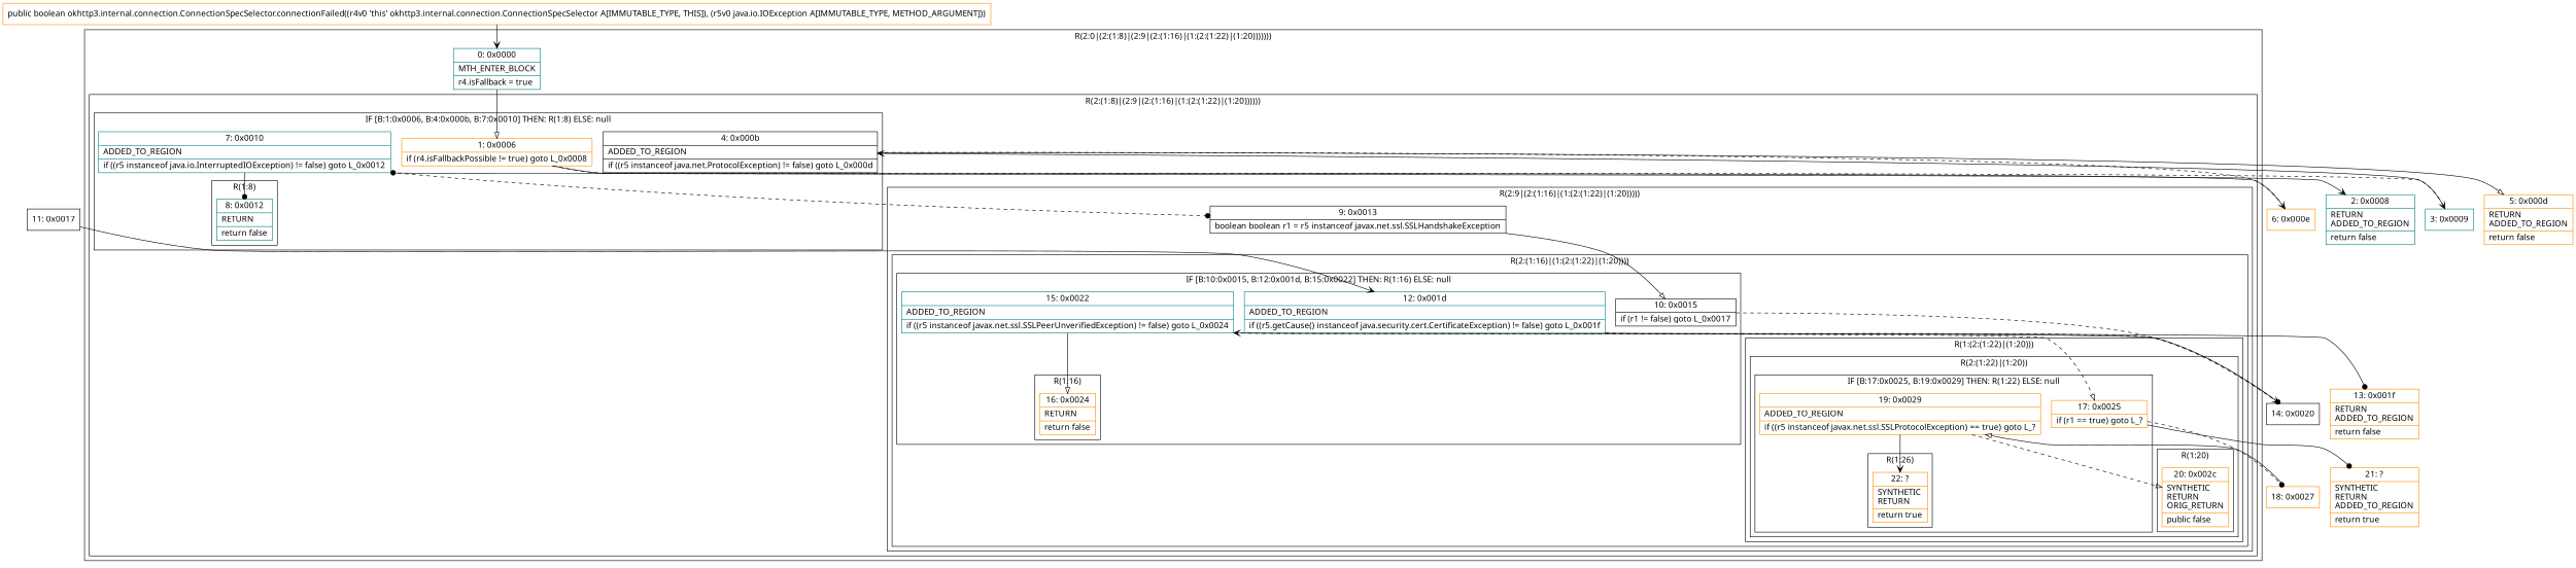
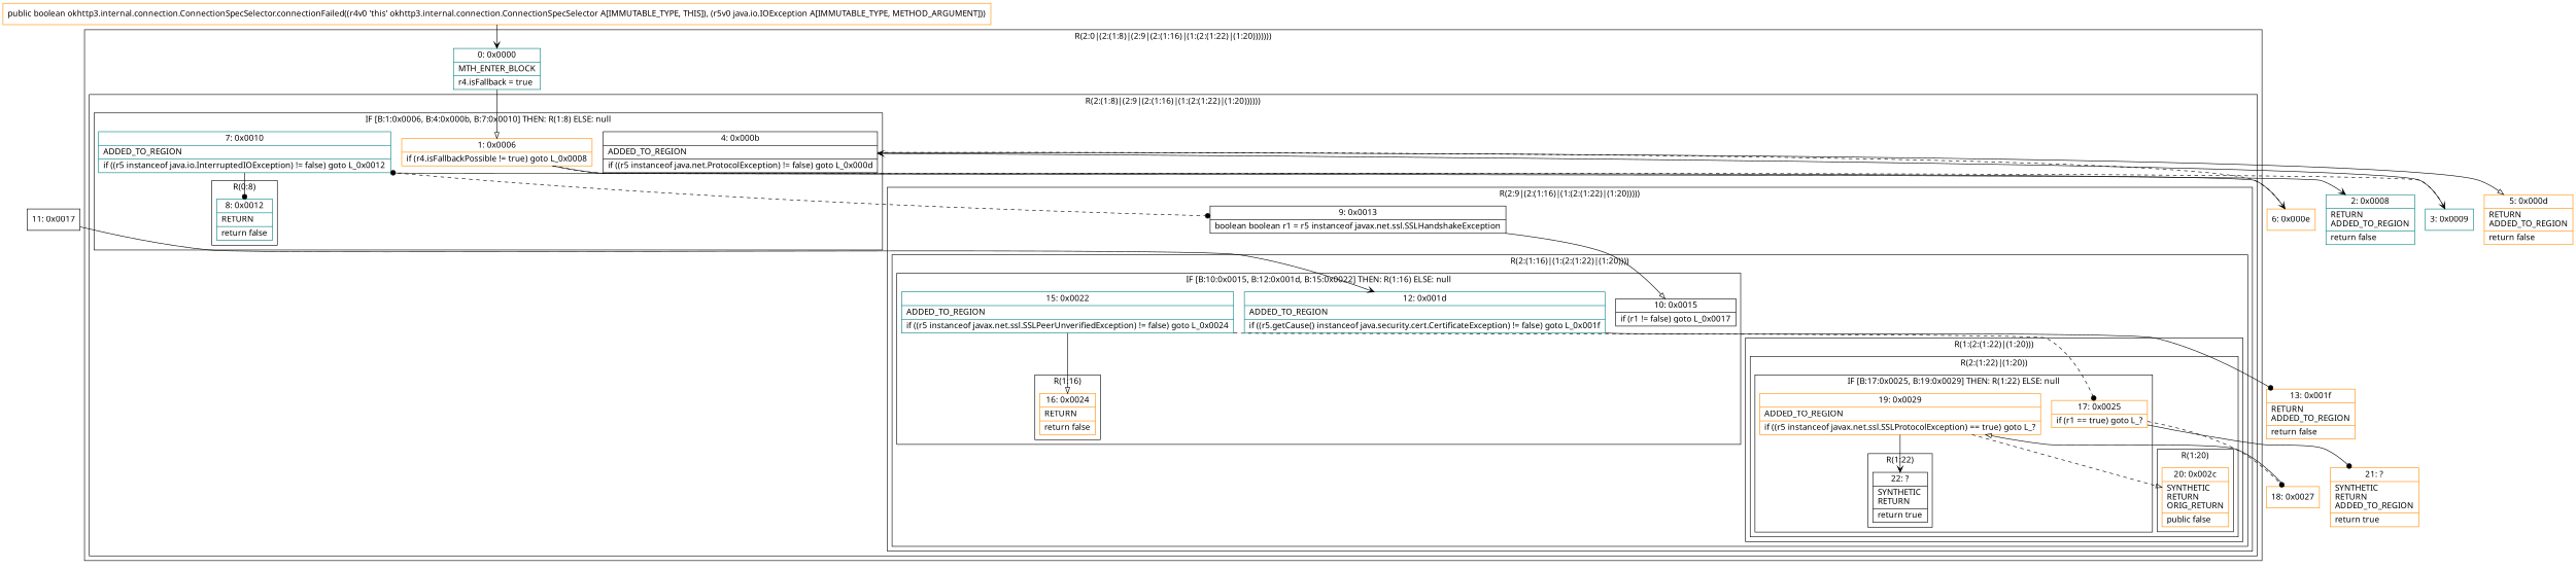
  digraph {
    fontname="Noto Sans"
    node [color=darkorange fontname="Noto Sans" shape=record]
    edge [arrowhead=vee fontname="Noto Sans"]
    n1 [color=teal label="{8\:\ 0x0012|RETURN\l|return false\l}"]
    n2 [label="{1\:\ 0x0006|if (r4.isFallbackPossible != true) goto L_0x0008\l}"]
    n3 [color=black label="{4\:\ 0x000b|ADDED_TO_REGION\l|if ((r5 instanceof java.net.ProtocolException) != false) goto L_0x000d\l}"]
    n4 [color=teal label="{7\:\ 0x0010|ADDED_TO_REGION\l|if ((r5 instanceof java.io.InterruptedIOException) != false) goto L_0x0012\l}"]
    n5 [label="{16\:\ 0x0024|RETURN\l|return false\l}"]
    n6 [color=black label="{10\:\ 0x0015|if (r1 != false) goto L_0x0017\l}"]
    n7 [color=teal label="{12\:\ 0x001d|ADDED_TO_REGION\l|if ((r5.getCause() instanceof java.security.cert.CertificateException) != false) goto L_0x001f\l}"]
    n8 [color=teal label="{15\:\ 0x0022|ADDED_TO_REGION\l|if ((r5 instanceof javax.net.ssl.SSLPeerUnverifiedException) != false) goto L_0x0024\l}"]
-   n9 [label="{22\:\ ?|SYNTHETIC\lRETURN\l|return true\l}"]
+   n9 [color=black label="{22\:\ ?|SYNTHETIC\lRETURN\l|return true\l}"]
    n10 [label="{17\:\ 0x0025|if (r1 == true) goto L_?\l}"]
    n11 [label="{19\:\ 0x0029|ADDED_TO_REGION\l|if ((r5 instanceof javax.net.ssl.SSLProtocolException) == true) goto L_?\l}"]
    n12 [label="{20\:\ 0x002c|SYNTHETIC\lRETURN\lORIG_RETURN\l|public false\l}"]
    n13 [color=black label="{9\:\ 0x0013|boolean boolean r1 = r5 instanceof javax.net.ssl.SSLHandshakeException\l}"]
    n14 [color=teal label="{0\:\ 0x0000|MTH_ENTER_BLOCK\l|r4.isFallback = true\l}"]
    n15 [color=teal label="{2\:\ 0x0008|RETURN\lADDED_TO_REGION\l|return false\l}"]
    n16 [color=teal label="{3\:\ 0x0009}"]
    n17 [label="{5\:\ 0x000d|RETURN\lADDED_TO_REGION\l|return false\l}"]
    n18 [label="{6\:\ 0x000e}"]
-   n19 [color=black label="{14\:\ 0x0020}"]
    n20 [label="{13\:\ 0x001f|RETURN\lADDED_TO_REGION\l|return false\l}"]
    n21 [label="{18\:\ 0x0027}"]
    n22 [label="{21\:\ ?|SYNTHETIC\lRETURN\lADDED_TO_REGION\l|return true\l}"]
    n23 [color=black label="{11\:\ 0x0017}"]
    n24 [label="{public boolean okhttp3.internal.connection.ConnectionSpecSelector.connectionFailed((r4v0 'this' okhttp3.internal.connection.ConnectionSpecSelector A[IMMUTABLE_TYPE, THIS]), (r5v0 java.io.IOException A[IMMUTABLE_TYPE, METHOD_ARGUMENT])) }"]
    subgraph cluster_1 {
      label="R(2:0|(2:(1:8)|(2:9|(2:(1:16)|(1:(2:(1:22)|(1:20)))))))"
      n14
      subgraph cluster_2 {
        label="R(2:(1:8)|(2:9|(2:(1:16)|(1:(2:(1:22)|(1:20))))))"
        subgraph cluster_3 {
          label="IF [B:1:0x0006, B:4:0x000b, B:7:0x0010] THEN: R(1:8) ELSE: null"
          n2
          n3
          n4
          subgraph cluster_4 {
-           label="R(1:8)"
+           label="R(0:8)"
            n1
          }
        }
        subgraph cluster_5 {
          label="R(2:9|(2:(1:16)|(1:(2:(1:22)|(1:20)))))"
          n13
          subgraph cluster_6 {
            label="R(2:(1:16)|(1:(2:(1:22)|(1:20))))"
            subgraph cluster_7 {
              label="IF [B:10:0x0015, B:12:0x001d, B:15:0x0022] THEN: R(1:16) ELSE: null"
              n6
              n7
              n8
              subgraph cluster_8 {
                label="R(1:16)"
                n5
              }
            }
            subgraph cluster_9 {
              label="R(1:(2:(1:22)|(1:20)))"
              subgraph cluster_10 {
                label="R(2:(1:22)|(1:20))"
                subgraph cluster_11 {
                  label="IF [B:17:0x0025, B:19:0x0029] THEN: R(1:22) ELSE: null"
                  n10
                  n11
                  subgraph cluster_12 {
-                   label="R(1:26)"
+                   label="R(1:22)"
                    n9
                  }
                }
                subgraph cluster_13 {
                  label="R(1:20)"
                  n12
                }
              }
            }
          }
        }
      }
    }
    n2 -> n15
    n2 -> n16 [style=dashed]
    n3 -> n17 [arrowhead=onormal]
    n3 -> n18 [style=dashed]
    n4 -> n1 [arrowhead=dot]
    n4 -> n13 [arrowhead=dot style=dashed]
-   n6 -> n19 [style=dashed]
-   n7 -> n19 [arrowhead=dot style=dashed]
    n7 -> n20 [arrowhead=dot]
    n8 -> n5 [arrowhead=onormal]
-   n8 -> n10 [arrowhead=onormal style=dashed]
+   n8 -> n10 [arrowhead=dot style=dashed]
    n10 -> n21 [arrowhead=dot style=dashed]
    n10 -> n22 [arrowhead=dot]
    n11 -> n9
    n11 -> n12 [arrowhead=onormal style=dashed]
    n13 -> n6 [arrowhead=onormal]
    n14 -> n2 [arrowhead=onormal]
    n16 -> n3
    n18 -> n4 [arrowhead=dot]
-   n19 -> n8
    n21 -> n11 [arrowhead=onormal]
    n23 -> n7
    n24 -> n14
  }
